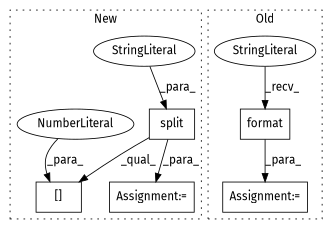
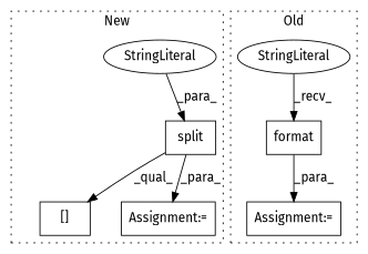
  digraph {
    fontname="Fira Sans"
    node [a=32 l=1 shape=box fontname="Fira Sans"]
    edge [fontname="Fira Sans"]
    n1 [l="6,1" label=split s="36329,36344"]
    n2 [a=45 l=9 label=StringLiteral s=36335 shape=ellipse]
    n3 [a=2 l="36,1" label="[]" s="36310,36347"]
-   n4 [a=34 label=NumberLiteral s=36346 shape=ellipse]
    n5 [a=7 label="Assignment:=" s=36270]
    n6 [l="7,1" label=format s="37254,37268"]
    n7 [a=45 l=15 label=StringLiteral s=37238 shape=ellipse]
    n8 [a=7 label="Assignment:=" s=37237]
    subgraph cluster_1 {
      label=New
      style=dotted
      n1
      n2
      n3
-     n4
      n5
    }
    subgraph cluster_2 {
      label=Old
      style=dotted
      n6
      n7
      n8
    }
    n1 -> n3 [label=_qual_]
    n1 -> n5 [label=_para_]
    n2 -> n1 [label=_para_]
-   n4 -> n3 [label=_para_]
    n6 -> n8 [label=_para_]
    n7 -> n6 [label=_recv_]
  }
